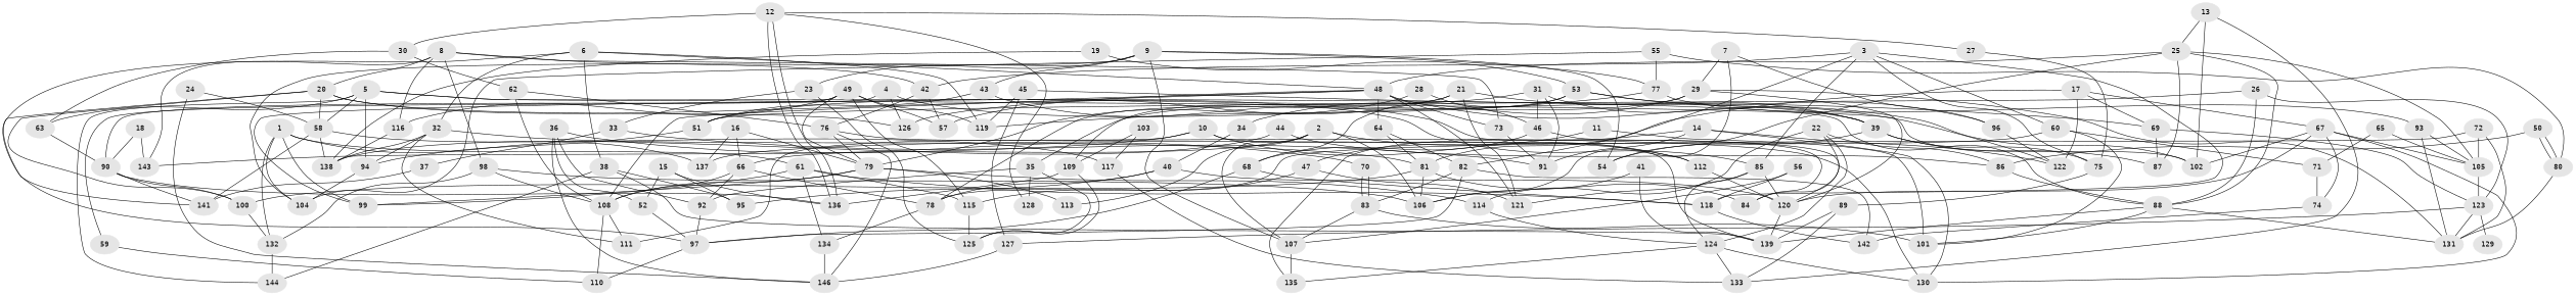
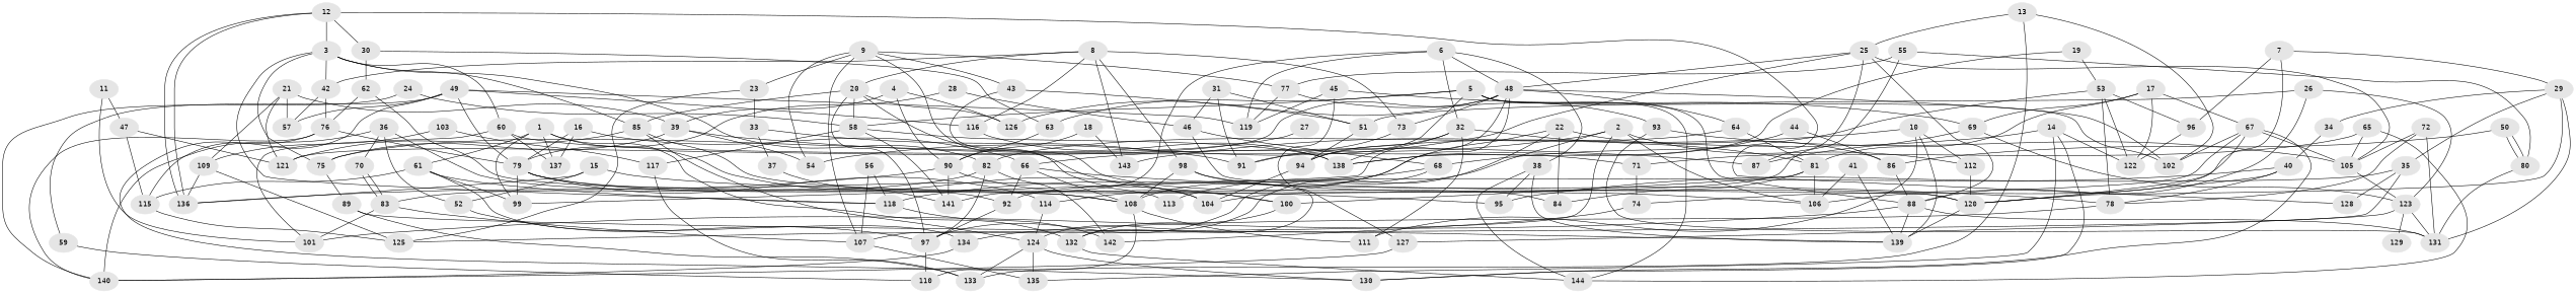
  graph {
    fontname="DejaVu Sans Mono"
    node [color=gray90 fontname="DejaVu Sans Mono" style=filled]
    edge [fontname="DejaVu Sans Mono"]
    1
    61
    99
    104
    132
    137
    118
    115
    134
    144
    2
    66
    106
    107
    112
    113
    92
    78
    108
    135
    120
    3
    42
    60
    75
    82
    85
    57
    76
    101
    71
    89
    97
    83
    142
    121
    124
    4
    39
    90
    126
    54
    87
    141
    136
    100
    5
    58
    63
    88
    94
    102
    138
    117
    139
    131
    6
    32
    38
    48
    119
    111
    81
    95
    73
    64
    7
    29
    96
    34
    35
    122
    8
    20
    98
    116
    143
    91
    9
    23
    43
    77
    33
    125
    84
    51
    93
    10
    11
    47
    12
    27
    30
    128
    62
    13
    25
    133
    105
    14
    130
    15
    52
    16
    79
    114
    17
    67
    69
    74
    123
    18
    19
    53
    68
    110
    21
    109
    22
    86
    37
    24
-   140 [label=146]
+   140
    26
    127
    129
    28
    46
    40
    31
    36
    70
    41
    44
    45
    49
    59
    50
    80
    55
    56
    65
    72
    103
    1 -- 61
    1 -- 99
    1 -- 104
    1 -- 132
    1 -- 137
    61 -- 99
    61 -- 118
    61 -- 115
    61 -- 134
    132 -- 144
    118 -- 142
    115 -- 125
    134 -- 140
    2 -- 66
    2 -- 106
    2 -- 107
    2 -- 112
    2 -- 113
    66 -- 92
    66 -- 78
    66 -- 108
    107 -- 135
    112 -- 120
    92 -- 97
    78 -- 134
    108 -- 111
    108 -- 110
    120 -- 139
    3 -- 118
    3 -- 42
    3 -- 60
    3 -- 75
    3 -- 82
    3 -- 85
    42 -- 57
    42 -- 76
    60 -- 137
    60 -- 101
    60 -- 71
    75 -- 89
    82 -- 97
    82 -- 83
    82 -- 142
    85 -- 120
    85 -- 121
    85 -- 124
    76 -- 130
    76 -- 79
    76 -- 140
    71 -- 74
    89 -- 139
    89 -- 133
    97 -- 110
    83 -- 107
    83 -- 101
    124 -- 135
    124 -- 133
    124 -- 130
    4 -- 39
    4 -- 90
    4 -- 126
    39 -- 75
    39 -- 54
    39 -- 87
    90 -- 141
    90 -- 136
    90 -- 100
    100 -- 132
    5 -- 144
    5 -- 58
    5 -- 63
    5 -- 88
    5 -- 94
    5 -- 102
    58 -- 141
    58 -- 138
    58 -- 117
    63 -- 90
    88 -- 101
    88 -- 139
    88 -- 131
    94 -- 104
    117 -- 133
    6 -- 141
    6 -- 32
    6 -- 38
    6 -- 48
    6 -- 119
    32 -- 94
    32 -- 138
    32 -- 111
    32 -- 81
    38 -- 144
    38 -- 139
    38 -- 95
    48 -- 99
    48 -- 108
    48 -- 121
    48 -- 126
    48 -- 102
    48 -- 73
    48 -- 64
    81 -- 106
    81 -- 100
    81 -- 84
    73 -- 91
    64 -- 82
    64 -- 81
    7 -- 106
    7 -- 29
    7 -- 96
    29 -- 120
    29 -- 131
    29 -- 34
    29 -- 35
    96 -- 122
    34 -- 40
    35 -- 92
    35 -- 125
    35 -- 128
    8 -- 42
    8 -- 73
    8 -- 20
    8 -- 98
    8 -- 116
    8 -- 143
    20 -- 85
    20 -- 97
    20 -- 126
    20 -- 100
    20 -- 58
    98 -- 132
    98 -- 106
    98 -- 108
    116 -- 138
    9 -- 104
    9 -- 107
    9 -- 54
    9 -- 23
    9 -- 43
    9 -- 77
    23 -- 33
    23 -- 125
    43 -- 84
    43 -- 51
    77 -- 119
    77 -- 93
    33 -- 91
    33 -- 37
    51 -- 94
    93 -- 131
    93 -- 105
    10 -- 112
    10 -- 139
    10 -- 111
    10 -- 143
    11 -- 101
    11 -- 47
    47 -- 115
    47 -- 121
    12 -- 136
    12 -- 136
-   12 -- 27
+   12 -- 3
    12 -- 30
    12 -- 128
    27 -- 75
    30 -- 63
    30 -- 62
    62 -- 108
    62 -- 76
    13 -- 102
    13 -- 25
    13 -- 133
    25 -- 54
    25 -- 87
    25 -- 88
    25 -- 48
    25 -- 105
    105 -- 123
    14 -- 135
    14 -- 122
    14 -- 91
    14 -- 130
    15 -- 136
    15 -- 95
    15 -- 52
    52 -- 97
    16 -- 137
    16 -- 66
    16 -- 79
    79 -- 99
    79 -- 113
    79 -- 108
    79 -- 114
    114 -- 124
    17 -- 81
    17 -- 122
    17 -- 67
    17 -- 69
    67 -- 120
    67 -- 102
    67 -- 105
    67 -- 130
    67 -- 74
    69 -- 87
    69 -- 123
    74 -- 142
    123 -- 131
    123 -- 127
    123 -- 129
    18 -- 90
    18 -- 143
    19 -- 138
    19 -- 53
    53 -- 78
    53 -- 96
    53 -- 122
    53 -- 68
    68 -- 118
    68 -- 97
    21 -- 57
    21 -- 121
    21 -- 39
    21 -- 109
    109 -- 136
    109 -- 125
    22 -- 124
    22 -- 84
    22 -- 114
    22 -- 86
    86 -- 88
    37 -- 141
    24 -- 58
    24 -- 140
    26 -- 88
    26 -- 51
    26 -- 123
    127 -- 140
    28 -- 79
    28 -- 46
    46 -- 120
    46 -- 68
    40 -- 78
    40 -- 120
    40 -- 95
-   31 -- 39
    31 -- 91
    31 -- 51
    31 -- 46
    36 -- 92
    36 -- 52
    36 -- 140
    36 -- 70
    70 -- 83
    70 -- 83
    41 -- 106
    41 -- 139
    44 -- 138
    44 -- 86
    45 -- 119
    45 -- 69
    45 -- 127
    49 -- 115
    49 -- 57
    49 -- 119
    49 -- 116
    49 -- 79
    49 -- 59
    59 -- 110
    50 -- 86
    50 -- 80
    50 -- 80
    80 -- 131
    55 -- 104
    55 -- 77
    55 -- 80
    56 -- 118
    56 -- 107
+   65 -- 144
    65 -- 71
    65 -- 105
    72 -- 78
    72 -- 131
    72 -- 105
    103 -- 117
    103 -- 109
  }
